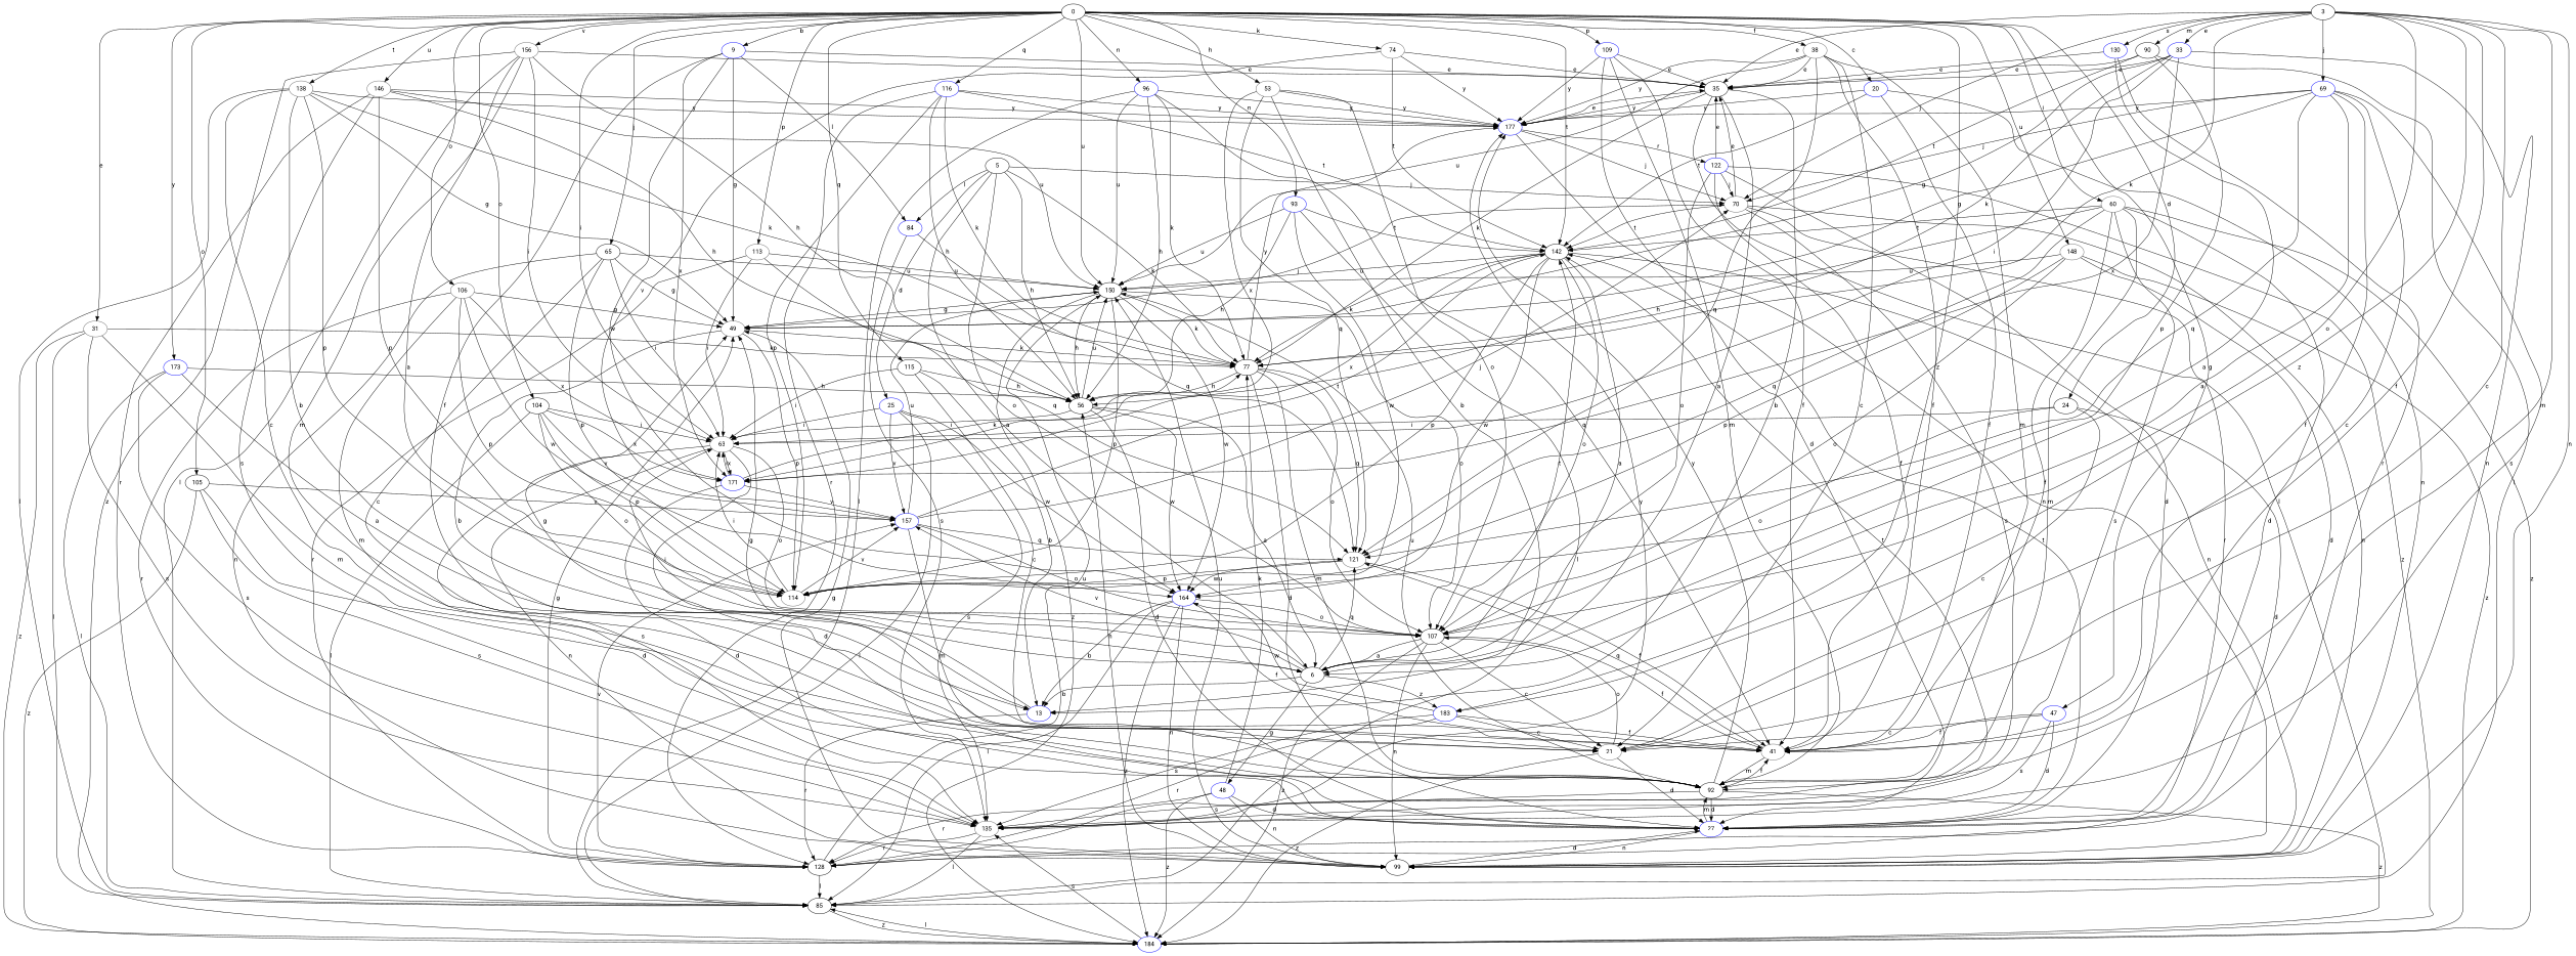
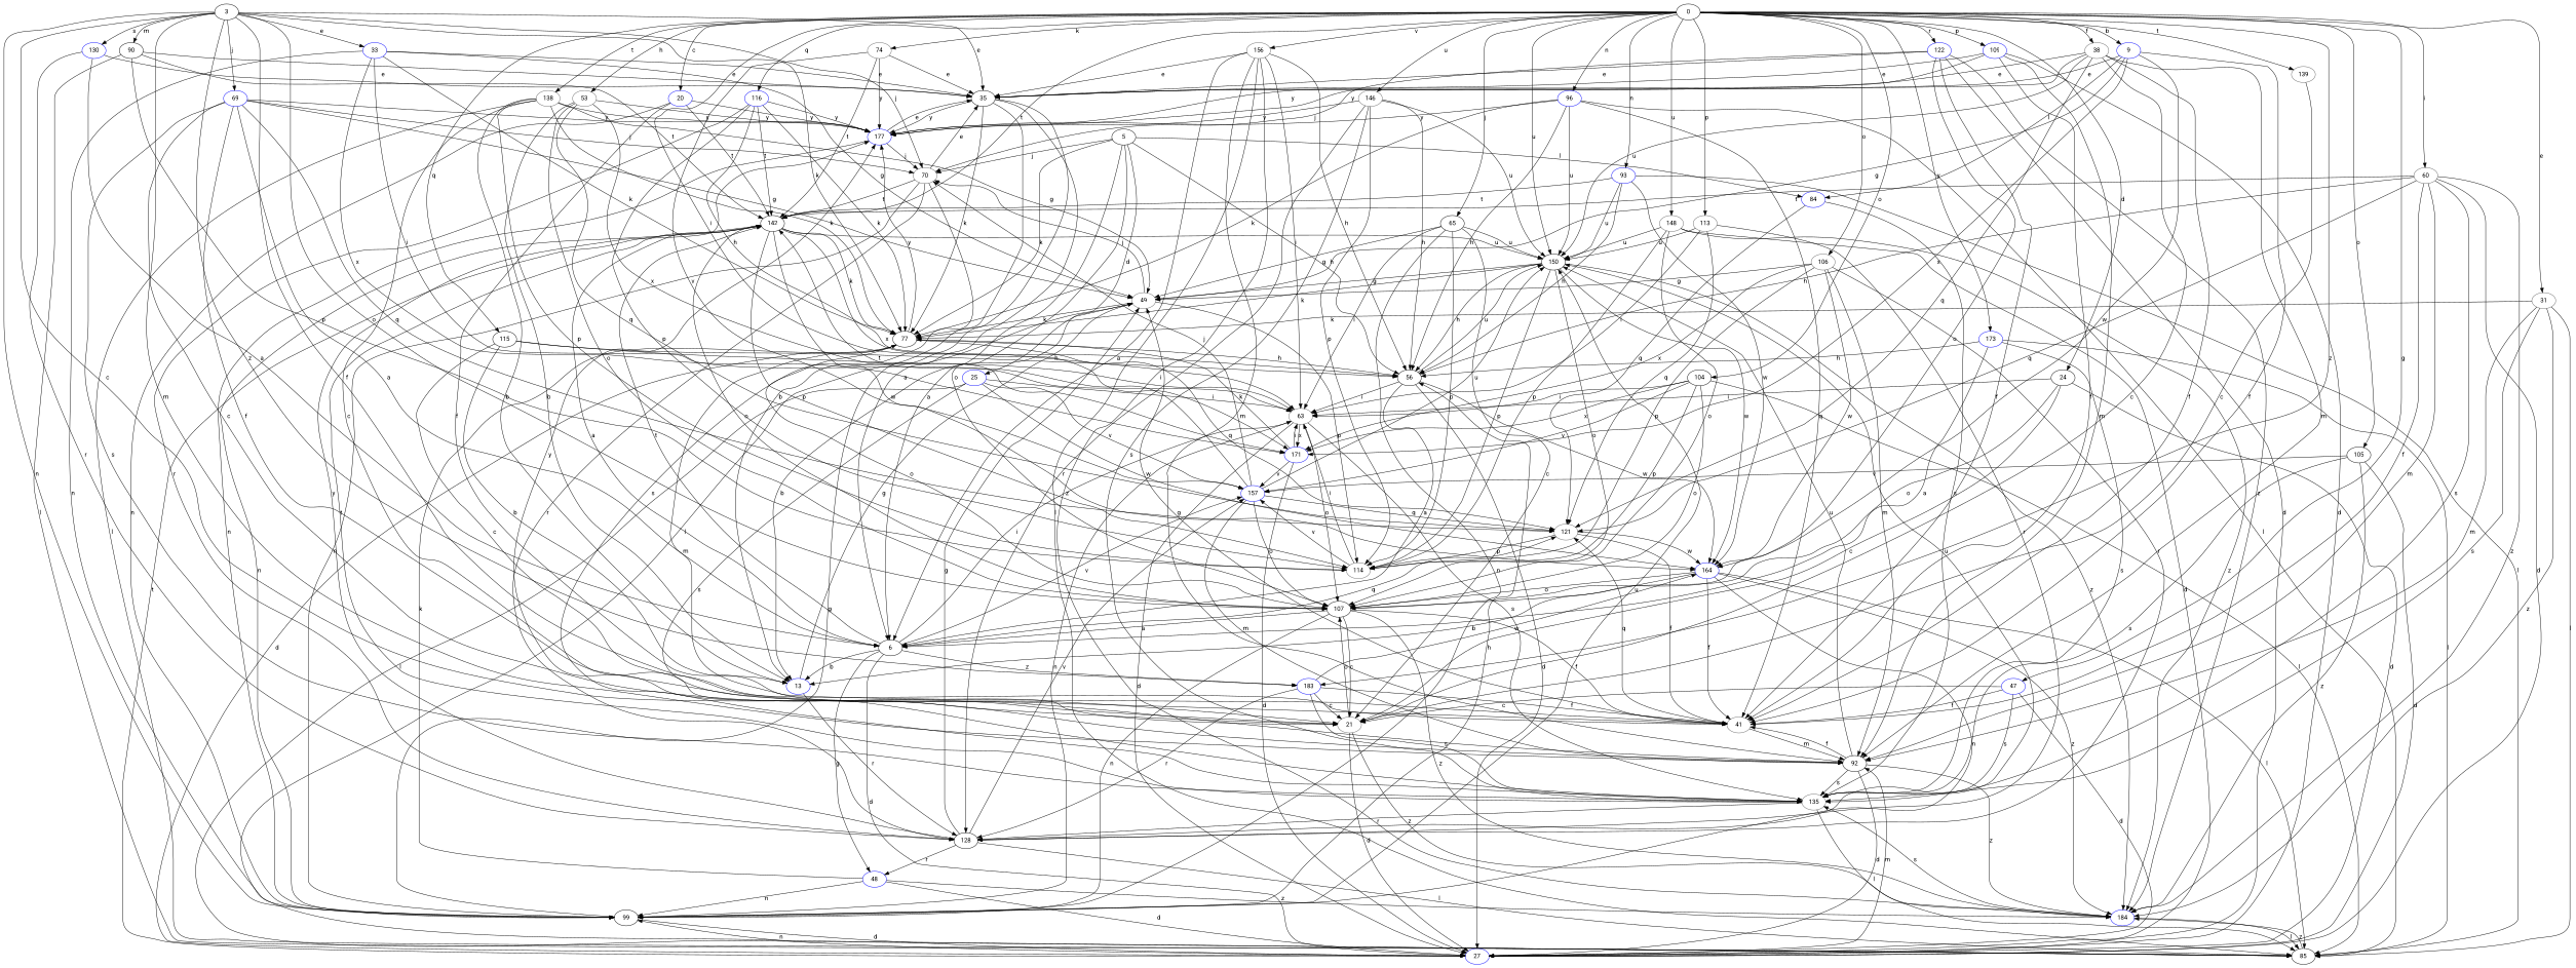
  strict digraph {
    fontname=Roboto
    node [color=blue fontname=Roboto]
    edge [fontname=Roboto]
    0 [color=black]
    9
    20
    24 [color=black]
    31 [color=gray40]
    38 [color=gray40]
    47
    53 [color=gray40]
    60 [color=gray40]
    63 [color=gray40]
    65 [color=black]
    74 [color=gray40]
    93
    96
    104 [color=black]
    105 [color=black]
    106 [color=gray40]
    109
    113 [color=gray40]
    115 [color=black]
    116
    122
    138 [color=gray40]
+   139 [color=gray40]
    142 [color=black]
    146 [color=gray40]
    148 [color=gray40]
    150 [color=black]
    156 [color=gray40]
    173
    183
    35 [color=black]
    41 [color=gray40]
    84
    49 [color=gray40]
    164
    171
    99 [color=black]
    177
    21 [color=gray40]
    107 [color=black]
    27
    77 [color=black]
    92 [color=black]
    184
    85 [color=black]
    135 [color=gray40]
    121 [color=gray40]
    13
    56 [color=black]
    114 [color=gray40]
    157
    128 [color=black]
    70 [color=gray40]
    6 [color=black]
    3 [color=black]
    33
    69
    90 [color=black]
    130
    5 [color=black]
    25
    48
    0 -> 9 [label=b]
    0 -> 20 [label=c]
    0 -> 24 [label=d]
    0 -> 31 [label=e]
    0 -> 38 [label=f]
    0 -> 47 [label=g]
    0 -> 53 [label=h]
    0 -> 60 [label=i]
    0 -> 63 [label=i]
    0 -> 65 [label=j]
    0 -> 74 [label=k]
    0 -> 93 [label=n]
    0 -> 96 [label=n]
    0 -> 104 [label=o]
    0 -> 105 [label=o]
    0 -> 106 [label=o]
    0 -> 109 [label=p]
    0 -> 113 [label=p]
    0 -> 115 [label=q]
    0 -> 116 [label=q]
-   177 -> 122 [label=r]
+   0 -> 122 [label=r]
    0 -> 138 [label=t]
+   0 -> 139 [label=t]
    0 -> 142 [label=t]
    0 -> 146 [label=u]
    0 -> 148 [label=u]
    0 -> 150 [label=u]
    0 -> 156 [label=v]
    0 -> 173 [label=y]
    0 -> 183 [label=z]
    9 -> 35 [label=e]
    9 -> 41 [label=f]
    9 -> 84 [label=l]
    9 -> 49 [label=g]
    9 -> 164 [label=w]
    9 -> 171 [label=x]
    20 -> 142 [label=t]
    20 -> 41 [label=f]
    20 -> 99 [label=n]
    20 -> 177 [label=y]
    24 -> 63 [label=i]
    24 -> 21 [label=c]
    24 -> 107 [label=o]
    24 -> 27 [label=d]
    31 -> 77 [label=k]
    31 -> 92 [label=m]
    31 -> 184 [label=z]
    31 -> 85 [label=l]
    31 -> 135 [label=s]
    38 -> 150 [label=u]
    38 -> 35 [label=e]
    38 -> 41 [label=f]
    38 -> 177 [label=y]
    38 -> 21 [label=c]
    38 -> 92 [label=m]
    38 -> 121 [label=q]
    47 -> 41 [label=f]
    47 -> 21 [label=c]
    47 -> 27 [label=d]
    47 -> 135 [label=s]
    53 -> 171 [label=x]
    53 -> 177 [label=y]
    53 -> 107 [label=o]
    53 -> 121 [label=q]
    53 -> 13 [label=b]
    60 -> 142 [label=t]
    60 -> 41 [label=f]
    60 -> 27 [label=d]
    60 -> 92 [label=m]
    60 -> 184 [label=z]
    60 -> 135 [label=s]
    60 -> 121 [label=q]
    60 -> 56 [label=h]
    63 -> 171 [label=x]
    63 -> 99 [label=n]
    63 -> 107 [label=o]
    63 -> 27 [label=d]
    63 -> 135 [label=s]
    65 -> 63 [label=i]
    65 -> 150 [label=u]
    65 -> 49 [label=g]
    65 -> 99 [label=n]
    65 -> 21 [label=c]
    65 -> 114 [label=p]
    74 -> 142 [label=t]
    74 -> 35 [label=e]
    74 -> 177 [label=y]
    74 -> 157 [label=v]
    93 -> 142 [label=t]
    93 -> 150 [label=u]
    93 -> 164 [label=w]
    93 -> 85 [label=l]
    93 -> 56 [label=h]
    96 -> 150 [label=u]
    96 -> 41 [label=q]
    96 -> 177 [label=y]
    96 -> 77 [label=k]
    96 -> 85 [label=l]
    96 -> 56 [label=h]
    104 -> 63 [label=i]
    104 -> 171 [label=x]
    104 -> 107 [label=o]
    104 -> 85 [label=l]
    104 -> 114 [label=p]
    104 -> 157 [label=v]
    105 -> 27 [label=d]
    105 -> 184 [label=z]
    105 -> 135 [label=s]
    105 -> 157 [label=v]
    106 -> 49 [label=g]
    106 -> 164 [label=w]
    106 -> 171 [label=x]
    106 -> 92 [label=m]
    106 -> 114 [label=p]
    106 -> 128 [label=r]
    109 -> 35 [label=e]
    109 -> 41 [label=f]
    109 -> 177 [label=y]
    109 -> 27 [label=d]
    109 -> 92 [label=m]
    113 -> 63 [label=i]
    113 -> 150 [label=u]
    113 -> 121 [label=q]
    113 -> 128 [label=r]
    115 -> 63 [label=i]
    115 -> 21 [label=c]
    115 -> 13 [label=b]
    115 -> 56 [label=h]
    116 -> 142 [label=t]
    116 -> 177 [label=y]
    116 -> 77 [label=k]
    116 -> 56 [label=h]
    116 -> 114 [label=p]
    116 -> 128 [label=r]
    122 -> 35 [label=e]
    122 -> 41 [label=f]
    122 -> 107 [label=o]
    122 -> 27 [label=d]
    122 -> 184 [label=z]
    122 -> 70 [label=j]
    138 -> 49 [label=g]
    138 -> 177 [label=y]
    138 -> 21 [label=c]
    138 -> 77 [label=k]
    138 -> 85 [label=l]
    138 -> 13 [label=b]
    138 -> 114 [label=p]
+   139 -> 21 [label=c]
    142 -> 150 [label=u]
    142 -> 164 [label=w]
    142 -> 171 [label=x]
    142 -> 99 [label=n]
    142 -> 107 [label=o]
    142 -> 77 [label=k]
    142 -> 114 [label=p]
    142 -> 6 [label=a]
    146 -> 150 [label=u]
    146 -> 177 [label=y]
    146 -> 135 [label=s]
    146 -> 56 [label=h]
    146 -> 114 [label=p]
    146 -> 128 [label=r]
    148 -> 150 [label=u]
    148 -> 107 [label=o]
    148 -> 27 [label=d]
    148 -> 184 [label=z]
    148 -> 114 [label=p]
    150 -> 49 [label=g]
    150 -> 164 [label=w]
    150 -> 107 [label=o]
    150 -> 77 [label=k]
    150 -> 184 [label=z]
    150 -> 56 [label=h]
    150 -> 114 [label=p]
    156 -> 63 [label=i]
    156 -> 35 [label=e]
    156 -> 92 [label=m]
    156 -> 184 [label=z]
    156 -> 85 [label=l]
    156 -> 56 [label=h]
    156 -> 6 [label=a]
    173 -> 85 [label=l]
    173 -> 135 [label=s]
    173 -> 56 [label=h]
    173 -> 6 [label=a]
    183 -> 41 [label=f]
    183 -> 164 [label=w]
    183 -> 21 [label=c]
    183 -> 135 [label=s]
    183 -> 128 [label=r]
    35 -> 177 [label=y]
    35 -> 77 [label=k]
    35 -> 85 [label=l]
    35 -> 13 [label=b]
    35 -> 6 [label=a]
    41 -> 49 [label=g]
    41 -> 92 [label=m]
    41 -> 121 [label=q]
    84 -> 135 [label=s]
    84 -> 121 [label=q]
    49 -> 77 [label=k]
    49 -> 13 [label=b]
    49 -> 114 [label=p]
    49 -> 70 [label=j]
    164 -> 41 [label=f]
    164 -> 99 [label=n]
    164 -> 107 [label=o]
    164 -> 184 [label=z]
    164 -> 85 [label=l]
    164 -> 13 [label=b]
    171 -> 63 [label=i]
    171 -> 27 [label=d]
    171 -> 77 [label=k]
    171 -> 157 [label=v]
    99 -> 150 [label=u]
    99 -> 49 [label=g]
    99 -> 27 [label=d]
    99 -> 56 [label=h]
    177 -> 35 [label=e]
    177 -> 99 [label=n]
    177 -> 70 [label=j]
    21 -> 107 [label=o]
    21 -> 27 [label=d]
    21 -> 184 [label=z]
    107 -> 41 [label=f]
    107 -> 99 [label=n]
    107 -> 21 [label=c]
    107 -> 184 [label=z]
    107 -> 6 [label=a]
    27 -> 142 [label=t]
    27 -> 99 [label=n]
    27 -> 92 [label=m]
    77 -> 177 [label=y]
    77 -> 107 [label=o]
    77 -> 27 [label=d]
    77 -> 92 [label=m]
    77 -> 121 [label=q]
    77 -> 56 [label=h]
    92 -> 150 [label=u]
    92 -> 41 [label=f]
    92 -> 177 [label=y]
    92 -> 27 [label=d]
    92 -> 184 [label=z]
    92 -> 135 [label=s]
    184 -> 85 [label=l]
    184 -> 135 [label=s]
    85 -> 184 [label=z]
    135 -> 142 [label=t]
    135 -> 85 [label=l]
    135 -> 128 [label=r]
    121 -> 41 [label=f]
    121 -> 164 [label=w]
    121 -> 114 [label=p]
    13 -> 49 [label=g]
    13 -> 128 [label=r]
    56 -> 63 [label=i]
    56 -> 150 [label=u]
    56 -> 164 [label=w]
    56 -> 27 [label=d]
    56 -> 6 [label=a]
    114 -> 63 [label=i]
    114 -> 157 [label=v]
    157 -> 142 [label=t]
    157 -> 150 [label=u]
    157 -> 107 [label=o]
    157 -> 92 [label=m]
    157 -> 121 [label=q]
    157 -> 70 [label=j]
    128 -> 150 [label=u]
    128 -> 49 [label=g]
    128 -> 177 [label=y]
    128 -> 85 [label=l]
    128 -> 157 [label=v]
    70 -> 142 [label=t]
    70 -> 35 [label=e]
    70 -> 99 [label=n]
    70 -> 135 [label=s]
    70 -> 128 [label=r]
    6 -> 63 [label=i]
    6 -> 142 [label=t]
    6 -> 183 [label=z]
+   6 -> 27 [label=d]
    6 -> 121 [label=q]
    6 -> 13 [label=b]
    6 -> 157 [label=v]
    6 -> 48 [label=g]
    3 -> 183 [label=z]
    3 -> 35 [label=e]
    3 -> 41 [label=f]
    3 -> 99 [label=n]
    3 -> 21 [label=c]
    3 -> 107 [label=o]
    3 -> 77 [label=k]
    3 -> 92 [label=m]
    3 -> 70 [label=j]
    3 -> 33 [label=e]
    3 -> 69 [label=j]
    3 -> 90 [label=m]
    3 -> 130 [label=s]
    33 -> 63 [label=i]
    33 -> 35 [label=e]
    33 -> 49 [label=g]
    33 -> 171 [label=x]
    33 -> 99 [label=n]
    33 -> 77 [label=k]
    69 -> 41 [label=f]
    69 -> 49 [label=g]
    69 -> 177 [label=y]
    69 -> 21 [label=c]
    69 -> 135 [label=s]
    69 -> 121 [label=q]
    69 -> 70 [label=j]
    69 -> 6 [label=a]
    90 -> 142 [label=t]
    90 -> 35 [label=e]
    90 -> 85 [label=l]
    90 -> 114 [label=p]
    130 -> 35 [label=e]
    130 -> 128 [label=r]
    130 -> 6 [label=a]
    5 -> 84 [label=l]
    5 -> 107 [label=o]
    5 -> 77 [label=k]
    5 -> 56 [label=h]
    5 -> 70 [label=j]
    5 -> 6 [label=a]
    5 -> 25 [label=d]
    25 -> 63 [label=i]
    25 -> 164 [label=w]
    25 -> 85 [label=l]
    25 -> 135 [label=s]
    25 -> 157 [label=v]
    48 -> 99 [label=n]
    48 -> 27 [label=d]
    48 -> 77 [label=k]
    48 -> 184 [label=z]
-   48 -> 128 [label=r]
+   128 -> 48 [label=r]
  }
